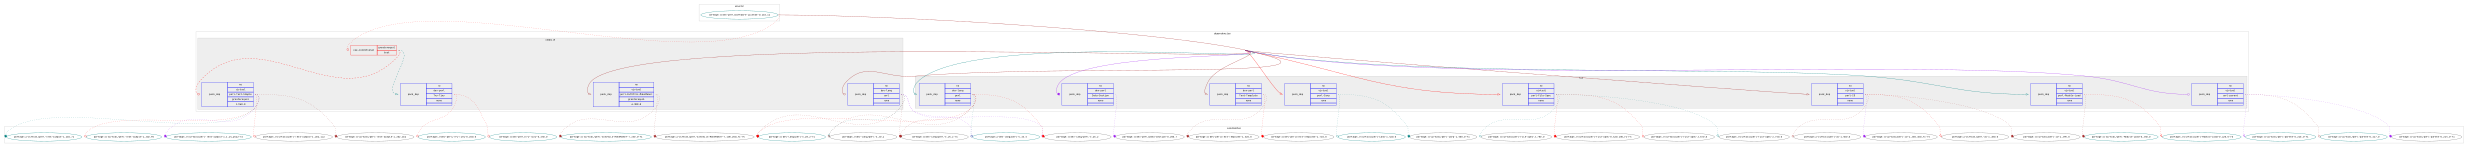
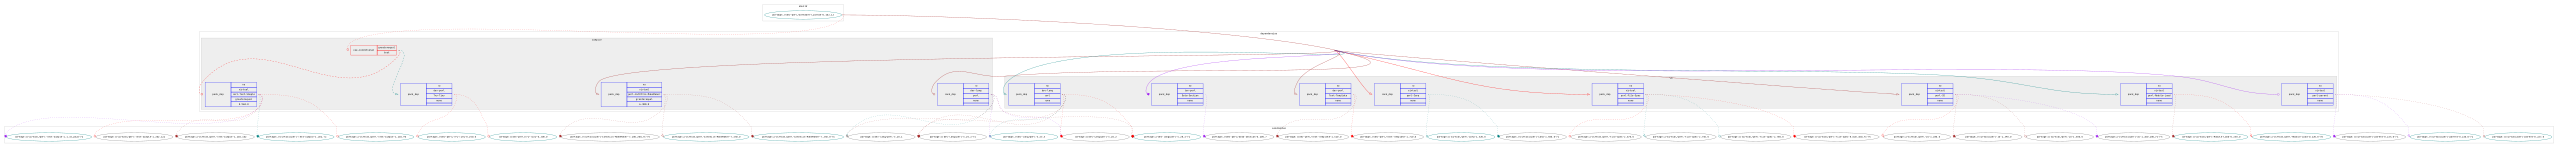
  digraph {
    compound=true
    concentrate=true
    fontname="JetBrains Mono"
    fontsize=10
    newrank=true
    rankdir=TB
    ranksep=1.5
    node [color=gray40 fontname="JetBrains Mono" fontsize=10]
    edge [arrowhead=box color=brown fontname="JetBrains Mono" headport=w style=dotted tailport=e weight=100]
    n1 [color=teal label="portage://dev-perl/Software-License-0.103.13" width=4]
    n2 [color=blue label=<<TABLE BORDER="0" CELLBORDER="1" CELLSPACING="0" CELLPADDING="4" WIDTH="220"><TR><TD ROWSPAN="6" CELLPADDING="30">pack_dep</TD></TR><TR><TD WIDTH="110">no</TD></TR><TR><TD>virtual</TD></TR><TR><TD>perl-Test-Simple</TD></TR><TR><TD>greaterequal</TD></TR><TR><TD>0.960.0</TD></TR></TABLE>> shape=none]
    n3 [color=blue label=<<TABLE BORDER="0" CELLBORDER="1" CELLSPACING="0" CELLPADDING="4" WIDTH="220"><TR><TD ROWSPAN="6" CELLPADDING="30">pack_dep</TD></TR><TR><TD WIDTH="110">no</TD></TR><TR><TD>dev-perl</TD></TR><TR><TD>Try-Tiny</TD></TR><TR><TD>none</TD></TR><TR><TD></TD></TR></TABLE>> shape=none]
    n4 [color=red label=<<TABLE BORDER="0" CELLBORDER="1" CELLSPACING="0" CELLPADDING="4"><TR><TD ROWSPAN="3" CELLPADDING="10">use_conditional</TD></TR><TR><TD>greaterequal</TD></TR><TR><TD>test</TD></TR></TABLE>> shape=none]
    n5 [color=blue label=<<TABLE BORDER="0" CELLBORDER="1" CELLSPACING="0" CELLPADDING="4" WIDTH="220"><TR><TD ROWSPAN="6" CELLPADDING="30">pack_dep</TD></TR><TR><TD WIDTH="110">no</TD></TR><TR><TD>dev-lang</TD></TR><TR><TD>perl</TD></TR><TR><TD>none</TD></TR><TR><TD></TD></TR></TABLE>> shape=none]
    n6 [color=blue label=<<TABLE BORDER="0" CELLBORDER="1" CELLSPACING="0" CELLPADDING="4" WIDTH="220"><TR><TD ROWSPAN="6" CELLPADDING="30">pack_dep</TD></TR><TR><TD WIDTH="110">no</TD></TR><TR><TD>virtual</TD></TR><TR><TD>perl-ExtUtils-MakeMaker</TD></TR><TR><TD>greaterequal</TD></TR><TR><TD>6.300.0</TD></TR></TABLE>> shape=none]
    n7 [color=blue label=<<TABLE BORDER="0" CELLBORDER="1" CELLSPACING="0" CELLPADDING="4" WIDTH="220"><TR><TD ROWSPAN="6" CELLPADDING="30">pack_dep</TD></TR><TR><TD WIDTH="110">no</TD></TR><TR><TD>dev-lang</TD></TR><TR><TD>perl</TD></TR><TR><TD>none</TD></TR><TR><TD></TD></TR></TABLE>> shape=none]
    n8 [color=blue label=<<TABLE BORDER="0" CELLBORDER="1" CELLSPACING="0" CELLPADDING="4" WIDTH="220"><TR><TD ROWSPAN="6" CELLPADDING="30">pack_dep</TD></TR><TR><TD WIDTH="110">no</TD></TR><TR><TD>dev-perl</TD></TR><TR><TD>Data-Section</TD></TR><TR><TD>none</TD></TR><TR><TD></TD></TR></TABLE>> shape=none]
    n9 [color=blue label=<<TABLE BORDER="0" CELLBORDER="1" CELLSPACING="0" CELLPADDING="4" WIDTH="220"><TR><TD ROWSPAN="6" CELLPADDING="30">pack_dep</TD></TR><TR><TD WIDTH="110">no</TD></TR><TR><TD>dev-perl</TD></TR><TR><TD>Text-Template</TD></TR><TR><TD>none</TD></TR><TR><TD></TD></TR></TABLE>> shape=none]
    n10 [color=blue label=<<TABLE BORDER="0" CELLBORDER="1" CELLSPACING="0" CELLPADDING="4" WIDTH="220"><TR><TD ROWSPAN="6" CELLPADDING="30">pack_dep</TD></TR><TR><TD WIDTH="110">no</TD></TR><TR><TD>virtual</TD></TR><TR><TD>perl-Carp</TD></TR><TR><TD>none</TD></TR><TR><TD></TD></TR></TABLE>> shape=none]
    n11 [color=blue label=<<TABLE BORDER="0" CELLBORDER="1" CELLSPACING="0" CELLPADDING="4" WIDTH="220"><TR><TD ROWSPAN="6" CELLPADDING="30">pack_dep</TD></TR><TR><TD WIDTH="110">no</TD></TR><TR><TD>virtual</TD></TR><TR><TD>perl-File-Spec</TD></TR><TR><TD>none</TD></TR><TR><TD></TD></TR></TABLE>> shape=none]
    n12 [color=blue label=<<TABLE BORDER="0" CELLBORDER="1" CELLSPACING="0" CELLPADDING="4" WIDTH="220"><TR><TD ROWSPAN="6" CELLPADDING="30">pack_dep</TD></TR><TR><TD WIDTH="110">no</TD></TR><TR><TD>virtual</TD></TR><TR><TD>perl-IO</TD></TR><TR><TD>none</TD></TR><TR><TD></TD></TR></TABLE>> shape=none]
    n13 [color=blue label=<<TABLE BORDER="0" CELLBORDER="1" CELLSPACING="0" CELLPADDING="4" WIDTH="220"><TR><TD ROWSPAN="6" CELLPADDING="30">pack_dep</TD></TR><TR><TD WIDTH="110">no</TD></TR><TR><TD>virtual</TD></TR><TR><TD>perl-Module-Load</TD></TR><TR><TD>none</TD></TR><TR><TD></TD></TR></TABLE>> shape=none]
    n14 [color=blue label=<<TABLE BORDER="0" CELLBORDER="1" CELLSPACING="0" CELLPADDING="4" WIDTH="220"><TR><TD ROWSPAN="6" CELLPADDING="30">pack_dep</TD></TR><TR><TD WIDTH="110">no</TD></TR><TR><TD>virtual</TD></TR><TR><TD>perl-parent</TD></TR><TR><TD>none</TD></TR><TR><TD></TD></TR></TABLE>> shape=none]
    n15 [color=teal label="portage://virtual/perl-Test-Simple-1.302.96" width=4]
    n16 [color=teal label="portage://virtual/perl-Test-Simple-1.302.73" width=4]
    n17 [label="portage://virtual/perl-Test-Simple-1.302.162" width=4]
    n18 [label="portage://virtual/perl-Test-Simple-1.302.133" width=4]
    n19 [color=teal label="portage://virtual/perl-Test-Simple-1.1.14_p522-r2" width=4]
    n20 [color=teal label="portage://dev-perl/Try-Tiny-0.300.0" width=4]
    n21 [color=teal label="portage://dev-perl/Try-Tiny-0.240.0" width=4]
    n22 [label="portage://dev-lang/perl-5.30.1" width=4]
    n23 [color=teal label="portage://dev-lang/perl-5.28.2-r1" width=4]
    n24 [label="portage://dev-lang/perl-5.26.2" width=4]
    n25 [color=teal label="portage://dev-lang/perl-5.25.4" width=4]
    n26 [label="portage://dev-lang/perl-5.24.3-r1" width=4]
    n27 [color=teal label="portage://virtual/perl-ExtUtils-MakeMaker-7.340.0-r1" width=4]
+   n28 [color=teal label="portage://virtual/perl-ExtUtils-MakeMaker-7.240.0" width=4]
    n29 [label="portage://virtual/perl-ExtUtils-MakeMaker-7.100.200_rc-r4" width=4]
    n30 [label="portage://dev-perl/Data-Section-0.200.7" width=4]
    n31 [label="portage://dev-perl/Text-Template-1.530.0" width=4]
    n32 [label="portage://dev-perl/Text-Template-1.710.0" width=4]
    n33 [color=teal label="portage://virtual/perl-Carp-1.420.0" width=4]
    n34 [label="portage://virtual/perl-Carp-1.400.0-r1" width=4]
    n35 [label="portage://virtual/perl-File-Spec-3.780.0" width=4]
    n36 [label="portage://virtual/perl-File-Spec-3.740.0" width=4]
    n37 [label="portage://virtual/perl-File-Spec-3.670.0" width=4]
    n38 [label="portage://virtual/perl-File-Spec-8.630.100_rc-r4" width=4]
    n39 [label="portage://virtual/perl-IO-1.400.0" width=4]
    n40 [label="portage://virtual/perl-IO-1.390.0" width=4]
    n41 [label="portage://virtual/perl-IO-1.380.0" width=4]
    n42 [label="portage://virtual/perl-IO-1.360.100_rc-r4" width=4]
    n43 [color=teal label="portage://virtual/perl-Module-Load-0.340.0" width=4]
    n44 [color=teal label="portage://virtual/perl-Module-Load-0.320.0-r6" width=4]
    n45 [color=teal label="portage://virtual/perl-parent-0.237.0" width=4]
    n46 [color=teal label="portage://virtual/perl-parent-0.236.0-r1" width=4]
    n47 [label="portage://virtual/perl-parent-0.234.0-r1" width=4]
    subgraph cluster_1 {
      color=gray
      label=<<i>ebuild</i>>
      rank=same
      n1
    }
    subgraph cluster_2 {
      color=gray
      label=<<i>dependencies</i>>
      subgraph cluster_3 {
        color=gray
        fillcolor="#eeeeee"
        label=<<i>compile</i>>
        style=filled
        subgraph sub_4 {
          color=gray
          fillcolor="#eeeeee"
          label=<<i>compile</i>>
          style=filled
          n4
          subgraph sub_5 {
            color=gray
            fillcolor="#eeeeee"
            label=<<i>compile</i>>
            style=filled
            n2
          }
          subgraph sub_6 {
            color=gray
            fillcolor="#eeeeee"
            label=<<i>compile</i>>
            style=filled
            n3
          }
        }
        subgraph sub_7 {
          color=gray
          fillcolor="#eeeeee"
          label=<<i>compile</i>>
          style=filled
          n5
        }
        subgraph sub_8 {
          color=gray
          fillcolor="#eeeeee"
          label=<<i>compile</i>>
          style=filled
          n6
        }
      }
      subgraph cluster_9 {
        color=gray
        fillcolor="#eeeeee"
        label=<<i>compile and run</i>>
        style=filled
      }
      subgraph cluster_10 {
        color=gray
        fillcolor="#eeeeee"
        label=<<i>run</i>>
        style=filled
        subgraph sub_11 {
          color=gray
          fillcolor="#eeeeee"
          label=<<i>run</i>>
          style=filled
          n7
        }
        subgraph sub_12 {
          color=gray
          fillcolor="#eeeeee"
          label=<<i>run</i>>
          style=filled
          n8
        }
        subgraph sub_13 {
          color=gray
          fillcolor="#eeeeee"
          label=<<i>run</i>>
          style=filled
          n9
        }
        subgraph sub_14 {
          color=gray
          fillcolor="#eeeeee"
          label=<<i>run</i>>
          style=filled
          n10
        }
        subgraph sub_15 {
          color=gray
          fillcolor="#eeeeee"
          label=<<i>run</i>>
          style=filled
          n11
        }
        subgraph sub_16 {
          color=gray
          fillcolor="#eeeeee"
          label=<<i>run</i>>
          style=filled
          n12
        }
        subgraph sub_17 {
          color=gray
          fillcolor="#eeeeee"
          label=<<i>run</i>>
          style=filled
          n13
        }
        subgraph sub_18 {
          color=gray
          fillcolor="#eeeeee"
          label=<<i>run</i>>
          style=filled
          n14
        }
      }
    }
    subgraph cluster_19 {
      color=gray
      label=<<i>candidates</i>>
      rank=same
      subgraph sub_20 {
        color=black
        label=<<i>candidates</i>>
        nodesep=1
        rank=same
        n15
        n16
        n17
        n18
        n19
      }
      subgraph sub_21 {
        color=black
        label=<<i>candidates</i>>
        nodesep=1
        rank=same
        n20
        n21
      }
      subgraph sub_22 {
        color=black
        label=<<i>candidates</i>>
        nodesep=1
        rank=same
        n22
        n23
        n24
        n25
        n26
      }
      subgraph sub_23 {
        color=black
        label=<<i>candidates</i>>
        nodesep=1
        rank=same
        n27
+       n28
        n29
      }
      subgraph sub_24 {
        color=black
        label=<<i>candidates</i>>
        nodesep=1
        rank=same
        n22
        n23
        n24
        n25
        n26
      }
      subgraph sub_25 {
        color=black
        label=<<i>candidates</i>>
        nodesep=1
        rank=same
        n30
      }
      subgraph sub_26 {
        color=black
        label=<<i>candidates</i>>
        nodesep=1
        rank=same
        n31
        n32
      }
      subgraph sub_27 {
        color=black
        label=<<i>candidates</i>>
        nodesep=1
        rank=same
        n33
        n34
      }
      subgraph sub_28 {
        color=black
        label=<<i>candidates</i>>
        nodesep=1
        rank=same
        n35
        n36
        n37
        n38
      }
      subgraph sub_29 {
        color=black
        label=<<i>candidates</i>>
        nodesep=1
        rank=same
        n39
        n40
        n41
        n42
      }
      subgraph sub_30 {
        color=black
        label=<<i>candidates</i>>
        nodesep=1
        rank=same
        n43
        n44
      }
      subgraph sub_31 {
        color=black
        label=<<i>candidates</i>>
        nodesep=1
        rank=same
        n45
        n46
        n47
      }
    }
    n1 -> n4 [arrowhead=odot color=red weight=20]
    n1 -> n5 [arrowhead=odot style=solid weight=20]
    n1 -> n6 [arrowhead=onormal style=solid weight=20]
    n1 -> n7 [arrowhead=onormal color=teal style=solid weight=20]
    n1 -> n8 [color=purple style=solid weight=20]
    n1 -> n9 [arrowhead=onormal style=solid weight=20]
    n1 -> n10 [arrowhead=onormal color=red style=solid weight=20]
    n1 -> n11 [arrowhead=onormal color=red style=solid weight=20]
    n1 -> n12 [arrowhead=onormal style=solid weight=20]
    n1 -> n13 [arrowhead=onormal color=teal style=solid weight=20]
    n1 -> n14 [arrowhead=odot color=purple style=solid weight=20]
    n2 -> n15 [arrowhead=odot color=red]
    n2 -> n16 [color=teal]
    n2 -> n17
    n2 -> n18 [arrowhead=odot color=red]
    n2 -> n19 [color=purple]
    n3 -> n20 [arrowhead=odot color=red]
    n3 -> n21 [arrowhead=odot color=red]
    n4 -> n2 [arrowhead=odot color=red style=dashed weight=20]
    n4 -> n3 [arrowhead=onormal color=teal style=dashed weight=20]
    n5 -> n22 [arrowhead=onormal color=teal]
    n5 -> n23
    n5 -> n24 [arrowhead=onormal color=purple]
    n5 -> n25 [arrowhead=odot color=purple]
    n5 -> n26
    n6 -> n27
+   n6 -> n28 [arrowhead=onormal]
    n6 -> n29
    n7 -> n22 [arrowhead=odot]
    n7 -> n23 [color=red]
    n7 -> n24 [color=red]
    n7 -> n25 [arrowhead=odot color=teal]
    n7 -> n26
    n8 -> n30 [color=purple]
    n9 -> n31
    n9 -> n32 [color=red]
    n10 -> n33 [arrowhead=odot color=teal]
    n10 -> n34 [color=teal]
    n11 -> n35 [arrowhead=odot color=teal]
    n11 -> n36 [arrowhead=onormal color=teal]
    n11 -> n37 [arrowhead=odot color=red]
    n11 -> n38 [color=red]
    n12 -> n39 [arrowhead=odot]
    n12 -> n40
    n12 -> n41 [arrowhead=onormal color=red]
    n12 -> n42 [color=purple]
    n13 -> n43
    n13 -> n44 [arrowhead=onormal color=red]
    n14 -> n45 [arrowhead=odot]
    n14 -> n46 [arrowhead=onormal color=purple]
    n14 -> n47 [color=purple]
  }
